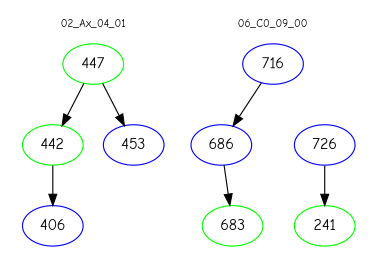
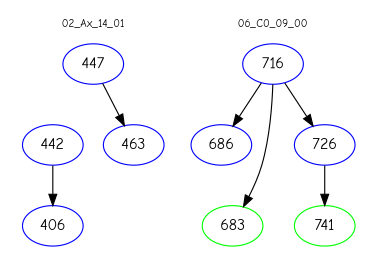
  digraph {
    fontname="Comic Neue"
    node [color=blue fontname="Comic Neue"]
    edge [color=black fontname="Comic Neue"]
-   n1 [color=green label=447]
-   n2 [color=green label=442]
-   n3 [label=453]
+   n1 [label=447]
+   n2 [label=442]
+   n3 [label=463]
    n4 [label=406]
    n5 [label=716]
    n6 [label=686]
    n7 [label=726]
    n8 [color=green label=683]
-   n9 [color=green label=241]
+   n9 [color=green label=741]
    subgraph cluster_1 {
      color=white
      fontsize=10
-     label="02_Ax_04_01"
+     label="02_Ax_14_01"
      n1
      n2
      n3
      n4
    }
    subgraph cluster_2 {
      color=white
      fontsize=10
      label="06_C0_09_00"
      n5
      n6
      n7
      n8
      n9
    }
-   n1 -> n2
    n1 -> n3
    n2 -> n4
    n5 -> n6
-   n6 -> n8
+   n5 -> n7
+   n5 -> n8
    n7 -> n9
  }
